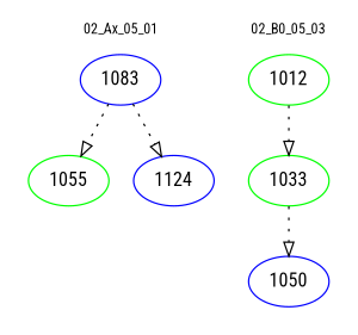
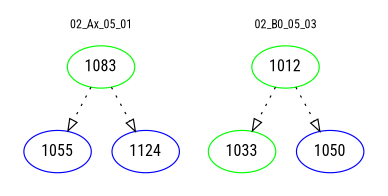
  digraph {
    fontname="Roboto Condensed"
    node [color=green fontname="Roboto Condensed"]
    edge [arrowhead=onormal color=black fontname="Roboto Condensed" style=dotted]
-   n1 [color=blue label=1083]
-   n2 [label=1055]
+   n1 [label=1083]
+   n2 [color=blue label=1055]
    n3 [color=blue label=1124]
    n4 [label=1033]
    n5 [label=1012]
    n6 [color=blue label=1050]
    subgraph cluster_1 {
      color=white
      fontsize=10
      label="02_Ax_05_01"
      n1
      n2
      n3
    }
    subgraph cluster_2 {
      color=white
      fontsize=10
      label="02_B0_05_03"
      n4
      n5
      n6
    }
    n1 -> n2
    n1 -> n3
-   n4 -> n6
+   n5 -> n6
    n5 -> n4
  }
